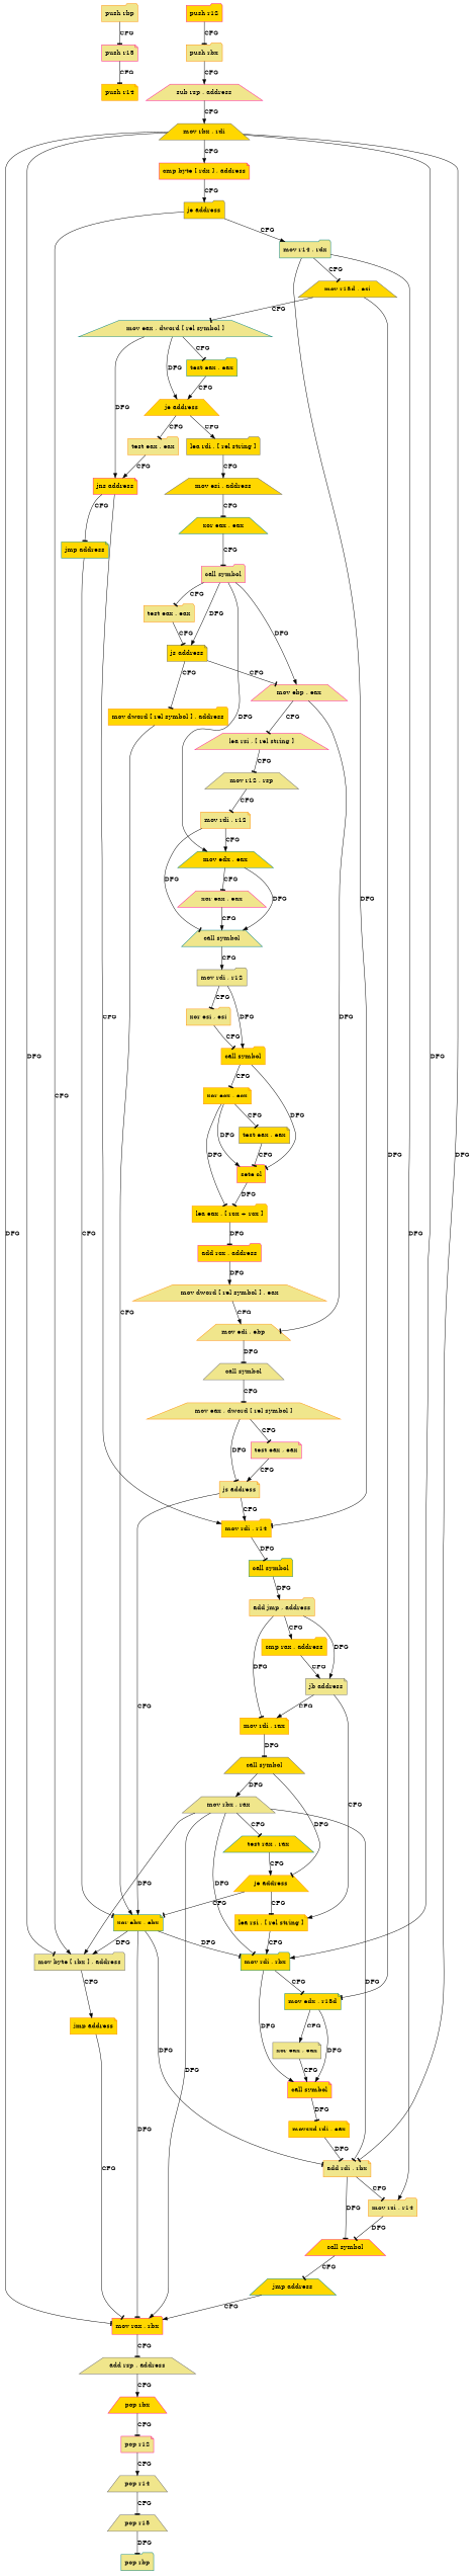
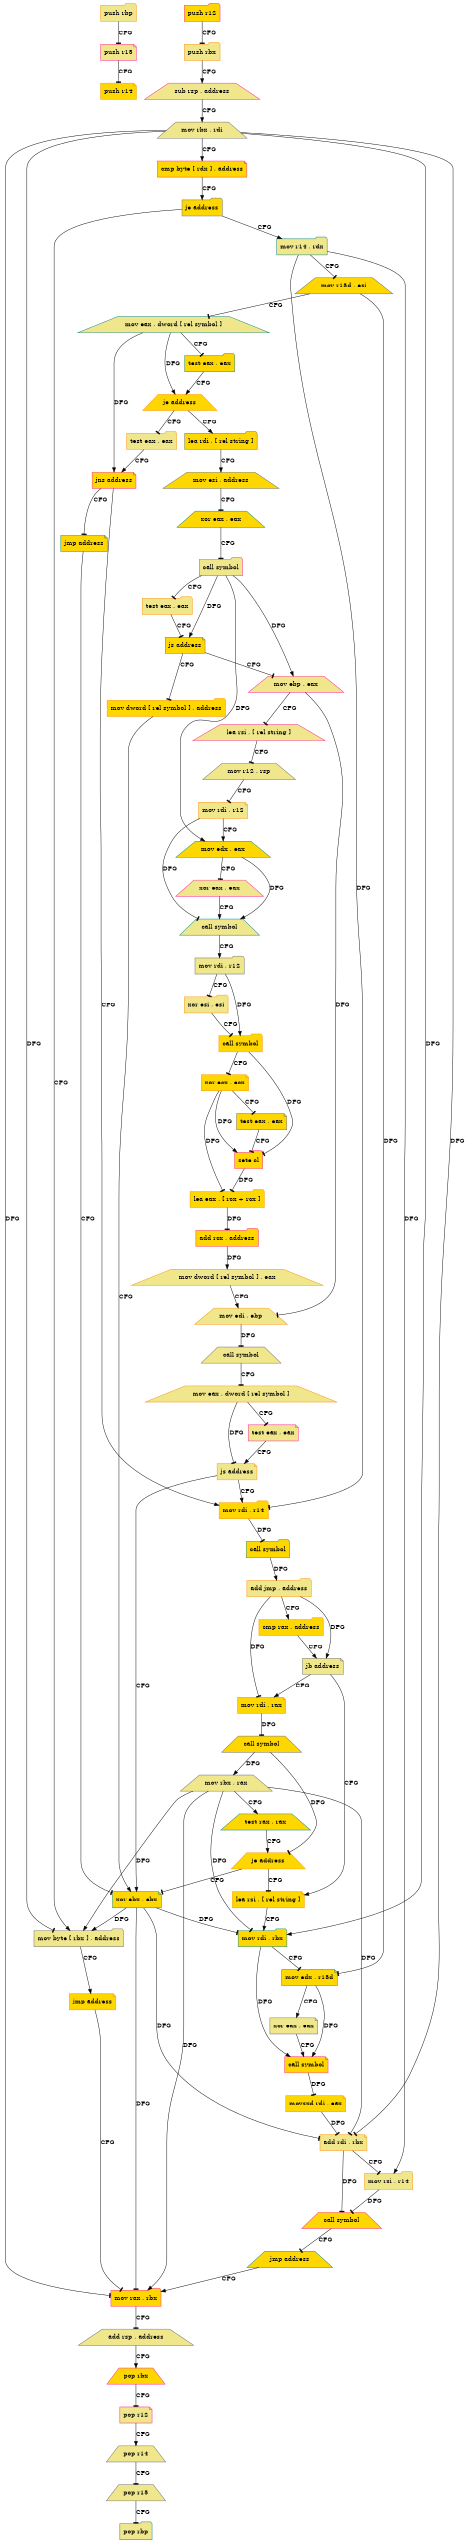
  digraph {
    node [color=darkorange fillcolor=gold shape=trapezium style=filled]
    edge [arrowhead=tee]
    n1 [fillcolor=khaki label="push rbp" shape=folder]
    n2 [color=deeppink fillcolor=khaki label="push r15" shape=note]
    n3 [label="push r14" shape=note]
    n4 [color=deeppink label="push r12" shape=folder]
    n5 [fillcolor=khaki label="push rbx" shape=folder]
    n6 [color=deeppink fillcolor=khaki label="sub rsp , address"]
-   n7 [color=gray40 label="mov rbx , rdi"]
+   n7 [color=gray40 fillcolor=khaki label="mov rbx , rdi"]
    n8 [color=deeppink label="cmp byte [ rdx ] , address" shape=note]
    n9 [color=gray40 fillcolor=khaki label="mov byte [ rbx ] , address" shape=folder]
    n10 [color=deeppink label="mov rax , rbx" shape=folder]
    n11 [color=teal label="mov rdi , rbx" shape=folder]
    n12 [fillcolor=khaki label="add rdi , rbx" shape=note]
    n13 [color=gray40 label="je address" shape=folder]
    n14 [label="jmp address" shape=note]
    n15 [color=gray40 fillcolor=khaki label="add rsp , address"]
    n16 [color=teal label="mov edx , r15d" shape=note]
    n17 [color=deeppink label="call symbol" shape=note]
    n18 [fillcolor=khaki label="mov rsi , r14" shape=folder]
    n19 [color=deeppink label="call symbol"]
    n20 [color=teal fillcolor=khaki label="mov r14 , rdx" shape=folder]
    n21 [color=gray40 label="mov r15d , esi"]
    n22 [label="mov rdi , r14" shape=folder]
    n23 [color=teal fillcolor=khaki label="mov eax , dword [ rel symbol ]"]
    n24 [color=teal label="call symbol" shape=folder]
    n25 [color=deeppink label="pop rbx"]
    n26 [color=teal label="test eax , eax" shape=folder]
    n27 [label="je address"]
    n28 [color=deeppink label="jns address" shape=note]
    n29 [color=gray40 fillcolor=khaki label="xor eax , eax" shape=note]
    n30 [color=gray40 label="lea rdi , [ rel string ]" shape=folder]
    n31 [fillcolor=khaki label="test eax , eax" shape=folder]
    n32 [color=teal label="jmp address" shape=note]
    n33 [color=gray40 label="mov esi , address"]
    n34 [color=teal label="xor eax , eax"]
    n35 [color=deeppink fillcolor=khaki label="pop r12" shape=note]
    n36 [color=gray40 fillcolor=khaki label="pop r14"]
    n37 [color=gray40 fillcolor=khaki label="pop r15"]
    n38 [color=teal fillcolor=khaki label="pop rbp" shape=folder]
    n39 [color=deeppink fillcolor=khaki label="call symbol" shape=folder]
    n40 [fillcolor=khaki label="test eax , eax" shape=folder]
    n41 [color=gray40 label="js address" shape=note]
    n42 [color=deeppink fillcolor=khaki label="mov ebp , eax"]
    n43 [color=teal label="mov edx , eax"]
    n44 [label="mov dword [ rel symbol ] , address" shape=folder]
    n45 [color=deeppink fillcolor=khaki label="lea rsi , [ rel string ]"]
    n46 [fillcolor=khaki label="mov edi , ebp"]
    n47 [color=teal fillcolor=khaki label="call symbol"]
    n48 [color=deeppink fillcolor=khaki label="xor eax , eax"]
    n49 [color=teal label="xor ebx , ebx" shape=note]
    n50 [color=gray40 fillcolor=khaki label="mov r12 , rsp"]
    n51 [color=gray40 fillcolor=khaki label="call symbol"]
    n52 [fillcolor=khaki label="add jmp , address" shape=folder]
    n53 [fillcolor=khaki label="mov rdi , r12" shape=note]
    n54 [color=gray40 fillcolor=khaki label="mov rdi , r12" shape=folder]
    n55 [fillcolor=khaki label="xor esi , esi" shape=folder]
    n56 [label="call symbol" shape=folder]
    n57 [label="xor ecx , ecx" shape=note]
    n58 [color=deeppink label="sete cl" shape=folder]
    n59 [color=gray40 label="test eax , eax" shape=note]
    n60 [label="lea eax , [ rcx + rcx ]" shape=folder]
    n61 [color=deeppink label="add rcx , address" shape=folder]
    n62 [fillcolor=khaki label="mov dword [ rel symbol ] , eax"]
    n63 [fillcolor=khaki label="mov eax , dword [ rel symbol ]"]
    n64 [color=deeppink fillcolor=khaki label="test eax , eax" shape=note]
    n65 [fillcolor=khaki label="js address" shape=note]
    n66 [label="cmp rax , address" shape=folder]
    n67 [color=gray40 fillcolor=khaki label="jb address" shape=note]
    n68 [label="mov rdi , rax" shape=note]
    n69 [label="lea rsi , [ rel string ]" shape=note]
    n70 [color=gray40 label="call symbol"]
    n71 [color=gray40 fillcolor=khaki label="mov rbx , rax"]
    n72 [label="je address"]
    n73 [label="movsxd rdi , eax" shape=note]
    n74 [color=teal label="jmp address"]
    n75 [color=teal label="test rax , rax"]
    n1 -> n2 [label=CFG]
    n2 -> n3 [label=CFG]
    n4 -> n5 [label=CFG]
    n5 -> n6 [arrowhead=normal label=CFG]
    n6 -> n7 [arrowhead=normal label=CFG]
    n7 -> n8 [arrowhead=normal label=CFG]
    n7 -> n9 [label=DFG]
    n7 -> n10 [label=DFG]
    n7 -> n11 [arrowhead=normal label=DFG]
    n7 -> n12 [label=DFG]
    n8 -> n13 [arrowhead=normal label=CFG]
    n9 -> n14 [arrowhead=normal label=CFG]
    n10 -> n15 [label=CFG]
    n11 -> n16 [label=CFG]
    n11 -> n17 [arrowhead=normal label=DFG]
    n12 -> n18 [label=CFG]
    n12 -> n19 [label=DFG]
    n13 -> n9 [arrowhead=normal label=CFG]
    n13 -> n20 [arrowhead=normal label=CFG]
    n14 -> n10 [label=CFG]
    n15 -> n25 [arrowhead=normal label=CFG]
    n16 -> n17 [arrowhead=normal label=DFG]
    n16 -> n29 [arrowhead=normal label=CFG]
    n17 -> n73 [label=DFG]
    n18 -> n19 [label=DFG]
    n19 -> n74 [label=CFG]
    n20 -> n18 [arrowhead=normal label=DFG]
    n20 -> n21 [label=CFG]
    n20 -> n22 [label=DFG]
    n21 -> n16 [label=DFG]
    n21 -> n23 [label=CFG]
    n22 -> n24 [label=DFG]
    n23 -> n26 [label=CFG]
    n23 -> n27 [arrowhead=normal label=DFG]
    n23 -> n28 [arrowhead=normal label=DFG]
    n24 -> n52 [arrowhead=normal label=DFG]
    n25 -> n35 [label=CFG]
    n26 -> n27 [arrowhead=normal label=CFG]
    n27 -> n30 [arrowhead=normal label=CFG]
    n27 -> n31 [label=CFG]
    n28 -> n22 [arrowhead=normal label=CFG]
    n28 -> n32 [label=CFG]
    n29 -> n17 [arrowhead=normal label=CFG]
    n30 -> n33 [arrowhead=normal label=CFG]
    n31 -> n28 [arrowhead=normal label=CFG]
    n32 -> n49 [label=CFG]
    n33 -> n34 [label=CFG]
    n34 -> n39 [label=CFG]
    n35 -> n36 [arrowhead=normal label=CFG]
    n36 -> n37 [label=CFG]
-   n37 -> n38 [label=DFG]
+   n37 -> n38 [label=CFG]
    n39 -> n40 [label=CFG]
    n39 -> n41 [arrowhead=normal label=DFG]
    n39 -> n42 [arrowhead=normal label=DFG]
    n39 -> n43 [arrowhead=normal label=DFG]
    n40 -> n41 [label=CFG]
    n41 -> n42 [label=CFG]
    n41 -> n44 [label=CFG]
    n42 -> n45 [label=CFG]
    n42 -> n46 [label=DFG]
    n43 -> n47 [arrowhead=normal label=DFG]
    n43 -> n48 [label=CFG]
    n44 -> n49 [arrowhead=normal label=CFG]
    n45 -> n50 [label=CFG]
    n46 -> n51 [label=DFG]
    n47 -> n54 [arrowhead=normal label=CFG]
    n48 -> n47 [arrowhead=normal label=CFG]
    n49 -> n9 [arrowhead=normal label=DFG]
    n49 -> n10 [label=DFG]
    n49 -> n11 [label=DFG]
    n49 -> n12 [label=DFG]
    n50 -> n53 [label=CFG]
    n51 -> n63 [label=CFG]
    n52 -> n66 [arrowhead=normal label=CFG]
    n52 -> n67 [arrowhead=normal label=DFG]
    n52 -> n68 [label=DFG]
    n53 -> n43 [arrowhead=normal label=CFG]
    n53 -> n47 [label=DFG]
    n54 -> n55 [label=CFG]
    n54 -> n56 [arrowhead=normal label=DFG]
    n55 -> n56 [label=CFG]
    n56 -> n57 [label=CFG]
    n56 -> n58 [label=DFG]
    n57 -> n58 [arrowhead=normal label=DFG]
    n57 -> n59 [label=CFG]
    n57 -> n60 [label=DFG]
    n58 -> n60 [label=DFG]
    n59 -> n58 [label=CFG]
    n60 -> n61 [label=DFG]
    n61 -> n62 [arrowhead=normal label=DFG]
    n62 -> n46 [arrowhead=normal label=CFG]
    n63 -> n64 [label=CFG]
    n63 -> n65 [label=DFG]
    n64 -> n65 [arrowhead=normal label=CFG]
    n65 -> n22 [arrowhead=normal label=CFG]
    n65 -> n49 [arrowhead=normal label=CFG]
    n66 -> n67 [arrowhead=normal label=CFG]
    n67 -> n68 [arrowhead=normal label=CFG]
    n67 -> n69 [arrowhead=normal label=CFG]
    n68 -> n70 [label=DFG]
    n69 -> n11 [arrowhead=normal label=CFG]
    n70 -> n71 [arrowhead=normal label=DFG]
    n70 -> n72 [label=DFG]
    n71 -> n9 [arrowhead=normal label=DFG]
    n71 -> n10 [arrowhead=normal label=DFG]
    n71 -> n11 [label=DFG]
    n71 -> n12 [label=DFG]
-   n71 -> n75 [label=CFG]
+   n71 -> n75 [arrowhead=normal label=CFG]
    n72 -> n49 [label=CFG]
    n72 -> n69 [label=CFG]
    n73 -> n12 [label=DFG]
    n74 -> n10 [arrowhead=normal label=CFG]
    n75 -> n72 [arrowhead=normal label=CFG]
  }
